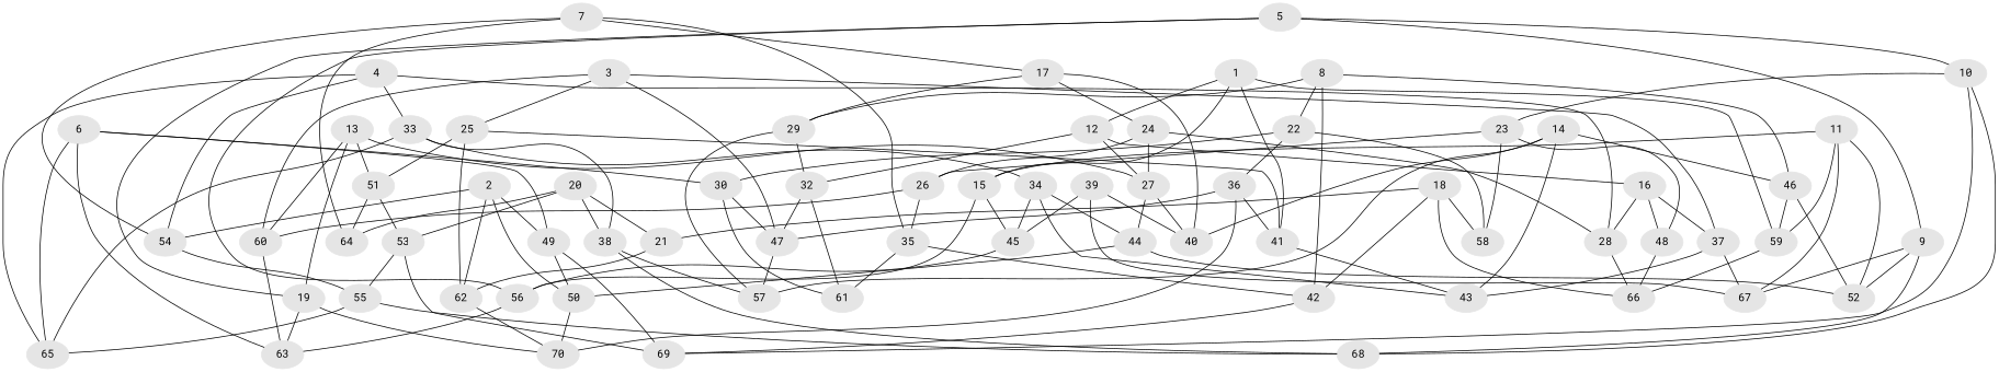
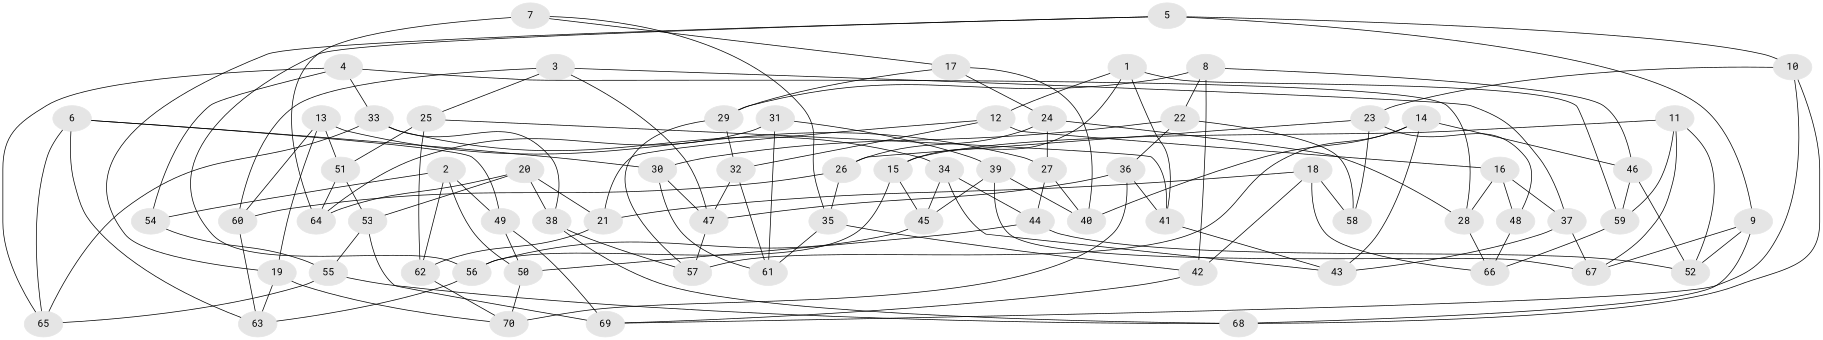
  graph {
    fontname="Roboto Mono"
    node [color=gray90 fontname="Roboto Mono" style=filled]
    edge [fontname="Roboto Mono"]
    1
    12
    15
    41
    59
    16
    21
    32
    56
    45
    43
    66
    2
    49
    50
    54
    62
    69
    70
    55
    3
    25
    37
    47
    60
    51
    67
    57
    63
    4
    28
    33
    65
    38
    34
    5
    9
    10
    19
    52
    68
    23
    6
    30
    61
    7
    17
    35
    64
    29
    40
    24
    42
    8
    22
    46
    58
    36
    48
    26
    11
    13
    27
    44
    53
    14
    18
    20
+   31
    39
    1 -- 12
    1 -- 15
    1 -- 41
    1 -- 59
    12 -- 16
-   12 -- 27
+   12 -- 21
    12 -- 32
    15 -- 56
    15 -- 45
    41 -- 43
    59 -- 66
    16 -- 37
    16 -- 28
    16 -- 48
    21 -- 62
    32 -- 47
    32 -- 61
    56 -- 63
    45 -- 56
    2 -- 49
    2 -- 50
    2 -- 54
    2 -- 62
    49 -- 50
    49 -- 69
    50 -- 70
    54 -- 55
    62 -- 70
    55 -- 65
    55 -- 68
    3 -- 25
    3 -- 37
    3 -- 47
    3 -- 60
    25 -- 41
    25 -- 62
    25 -- 51
    37 -- 43
    37 -- 67
    47 -- 57
    60 -- 63
    51 -- 64
    51 -- 53
    4 -- 54
    4 -- 28
    4 -- 33
    4 -- 65
    28 -- 66
    33 -- 65
    33 -- 38
    33 -- 34
    38 -- 57
    38 -- 68
    34 -- 45
    34 -- 43
    34 -- 44
    5 -- 56
    5 -- 9
    5 -- 10
    5 -- 19
    9 -- 67
    9 -- 52
    9 -- 68
    10 -- 69
    10 -- 68
    10 -- 23
    19 -- 70
    19 -- 63
    23 -- 58
    23 -- 48
    23 -- 26
    6 -- 49
    6 -- 63
    6 -- 65
    6 -- 30
    30 -- 47
    30 -- 61
-   7 -- 54
    7 -- 17
    7 -- 35
    7 -- 64
    17 -- 29
    17 -- 40
    17 -- 24
    35 -- 61
    35 -- 42
    29 -- 32
    29 -- 57
    24 -- 28
    24 -- 26
    24 -- 27
    42 -- 69
    8 -- 29
    8 -- 42
    8 -- 22
    8 -- 46
    22 -- 30
    22 -- 58
    22 -- 36
    46 -- 59
    46 -- 52
    36 -- 41
    36 -- 70
    36 -- 47
    48 -- 66
    26 -- 60
    26 -- 35
    11 -- 15
    11 -- 59
    11 -- 67
    11 -- 52
    13 -- 60
    13 -- 51
    13 -- 19
    13 -- 27
    27 -- 40
    27 -- 44
    44 -- 50
    44 -- 52
    53 -- 69
    53 -- 55
    14 -- 43
    14 -- 57
    14 -- 40
    14 -- 46
    18 -- 21
    18 -- 66
    18 -- 42
    18 -- 58
    20 -- 21
    20 -- 38
    20 -- 64
    20 -- 53
+   31 -- 61
+   31 -- 64
+   31 -- 39
    39 -- 45
    39 -- 67
    39 -- 40
  }
